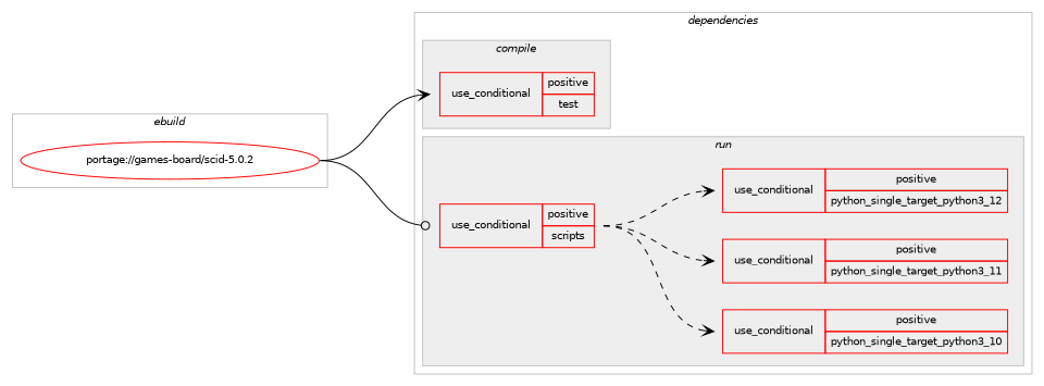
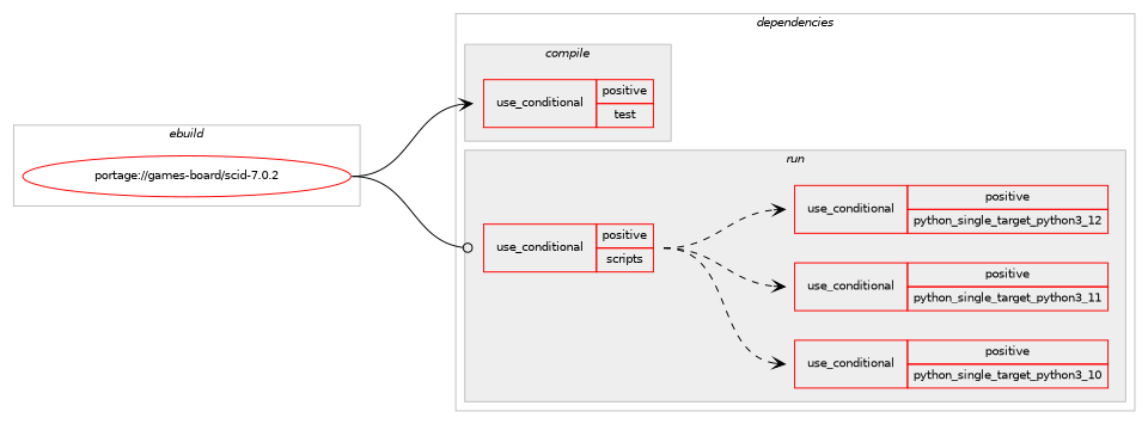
  digraph {
    compound=true
    concentrate=true
    fontname=Helvetica
    fontsize=10
    newrank=true
    rankdir=LR
    ranksep=1.5
    node [color=red fontname=Helvetica fontsize=10 shape=none]
    edge [arrowhead=vee headport=w style=dashed tailport=e weight=20]
-   n1 [label="portage://games-board/scid-5.0.2" width=4 shape=""]
+   n1 [label="portage://games-board/scid-7.0.2" width=4 shape=""]
    n2 [label=<<TABLE BORDER="0" CELLBORDER="1" CELLSPACING="0" CELLPADDING="4"><TR><TD ROWSPAN="3" CELLPADDING="10">use_conditional</TD></TR><TR><TD>positive</TD></TR><TR><TD>test</TD></TR></TABLE>>]
    n3 [label=<<TABLE BORDER="0" CELLBORDER="1" CELLSPACING="0" CELLPADDING="4"><TR><TD ROWSPAN="3" CELLPADDING="10">use_conditional</TD></TR><TR><TD>positive</TD></TR><TR><TD>python_single_target_python3_10</TD></TR></TABLE>>]
    n4 [label=<<TABLE BORDER="0" CELLBORDER="1" CELLSPACING="0" CELLPADDING="4"><TR><TD ROWSPAN="3" CELLPADDING="10">use_conditional</TD></TR><TR><TD>positive</TD></TR><TR><TD>python_single_target_python3_11</TD></TR></TABLE>>]
    n5 [label=<<TABLE BORDER="0" CELLBORDER="1" CELLSPACING="0" CELLPADDING="4"><TR><TD ROWSPAN="3" CELLPADDING="10">use_conditional</TD></TR><TR><TD>positive</TD></TR><TR><TD>python_single_target_python3_12</TD></TR></TABLE>>]
    n6 [label=<<TABLE BORDER="0" CELLBORDER="1" CELLSPACING="0" CELLPADDING="4"><TR><TD ROWSPAN="3" CELLPADDING="10">use_conditional</TD></TR><TR><TD>positive</TD></TR><TR><TD>scripts</TD></TR></TABLE>>]
    subgraph cluster_1 {
      color=gray
      label=<<i>ebuild</i>>
      rank=same
      n1
    }
    subgraph cluster_2 {
      color=gray
      label=<<i>dependencies</i>>
      subgraph cluster_3 {
        color=gray
        fillcolor="#eeeeee"
        label=<<i>compile</i>>
        style=filled
        subgraph sub_4 {
          color=gray
          fillcolor="#eeeeee"
          label=<<i>compile</i>>
          style=filled
          n2
        }
      }
      subgraph cluster_5 {
        color=gray
        fillcolor="#eeeeee"
        label=<<i>compile and run</i>>
        style=filled
      }
      subgraph cluster_6 {
        color=gray
        fillcolor="#eeeeee"
        label=<<i>run</i>>
        style=filled
        subgraph sub_7 {
          color=gray
          fillcolor="#eeeeee"
          label=<<i>run</i>>
          style=filled
          n6
          subgraph sub_8 {
            color=gray
            fillcolor="#eeeeee"
            label=<<i>run</i>>
            style=filled
            n3
          }
          subgraph sub_9 {
            color=gray
            fillcolor="#eeeeee"
            label=<<i>run</i>>
            style=filled
            n4
          }
          subgraph sub_10 {
            color=gray
            fillcolor="#eeeeee"
            label=<<i>run</i>>
            style=filled
            n5
          }
        }
      }
    }
    subgraph cluster_11 {
      color=gray
      label=<<i>candidates</i>>
      rank=same
    }
    n1 -> n2 [style=solid]
    n1 -> n6 [arrowhead=odot style=solid]
    n6 -> n3
    n6 -> n4
    n6 -> n5
  }
